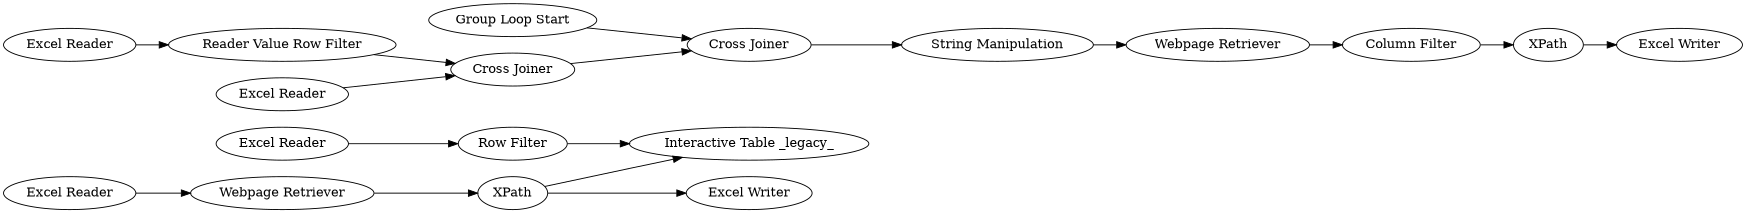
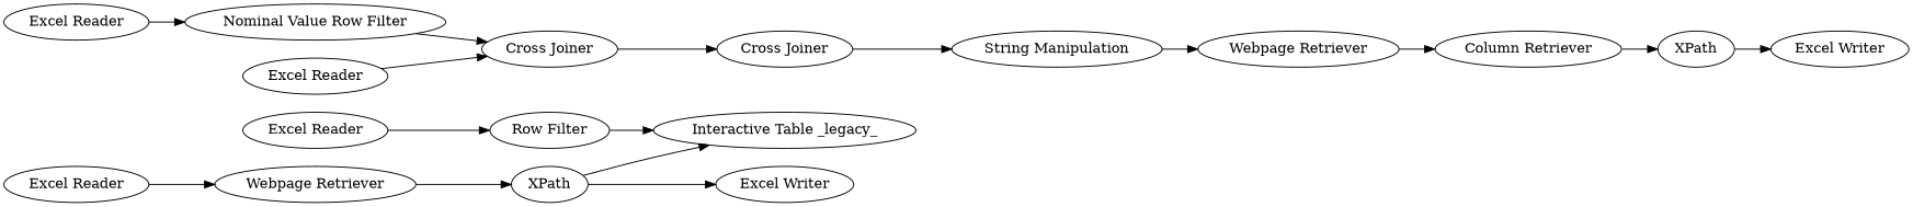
  digraph {
    rankdir=LR
    n1 [label="Excel Reader"]
    n2 [label="Row Filter"]
    n3 [label="Interactive Table _legacy_"]
-   n4 [label="Group Loop Start"]
    n5 [label="Cross Joiner"]
-   n6 [label="Reader Value Row Filter"]
+   n6 [label="Nominal Value Row Filter"]
    n7 [label="Cross Joiner"]
    n8 [label="String Manipulation"]
    n9 [label=XPath]
    n10 [label="Excel Writer"]
    n11 [label="Excel Reader"]
    n12 [label="Webpage Retriever"]
    n13 [label=XPath]
    n14 [label="Excel Writer"]
    n15 [label="Excel Reader"]
    n16 [label="Webpage Retriever"]
-   n17 [label="Column Filter"]
+   n17 [label="Column Retriever"]
    n18 [label="Excel Reader"]
    n1 -> n2
    n2 -> n3
-   n4 -> n5
    n5 -> n8
    n6 -> n7
    n7 -> n5
    n8 -> n16
    n9 -> n10
    n11 -> n6
    n12 -> n13
    n13 -> n3
    n13 -> n14
    n15 -> n7
    n16 -> n17
    n17 -> n9
    n18 -> n12
  }
